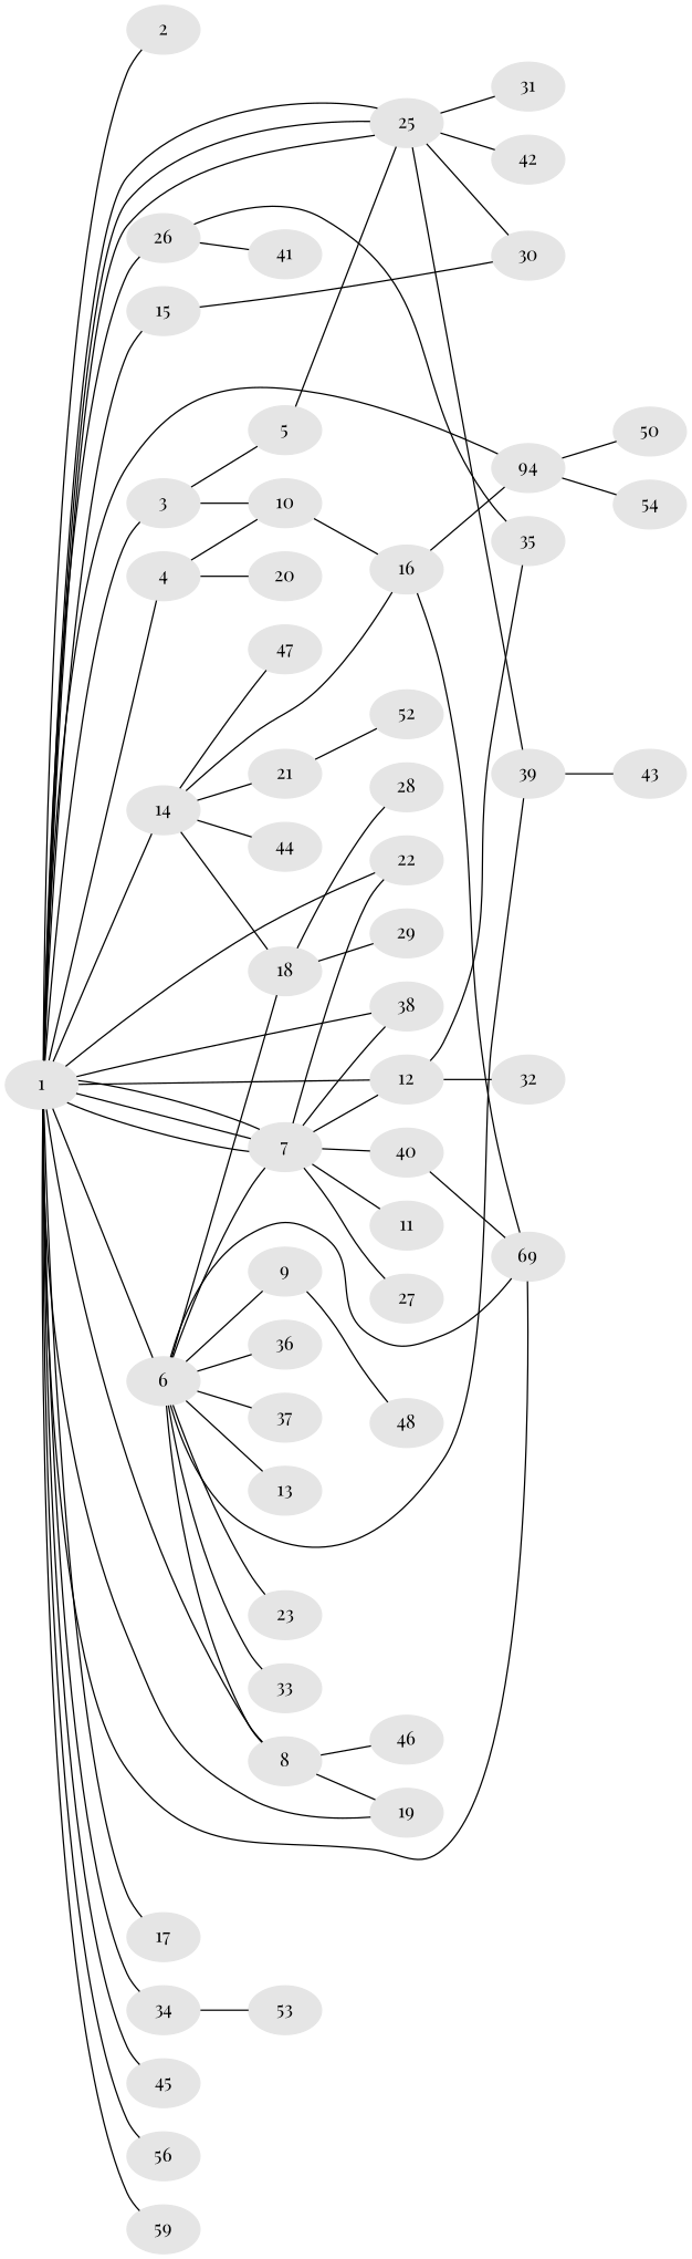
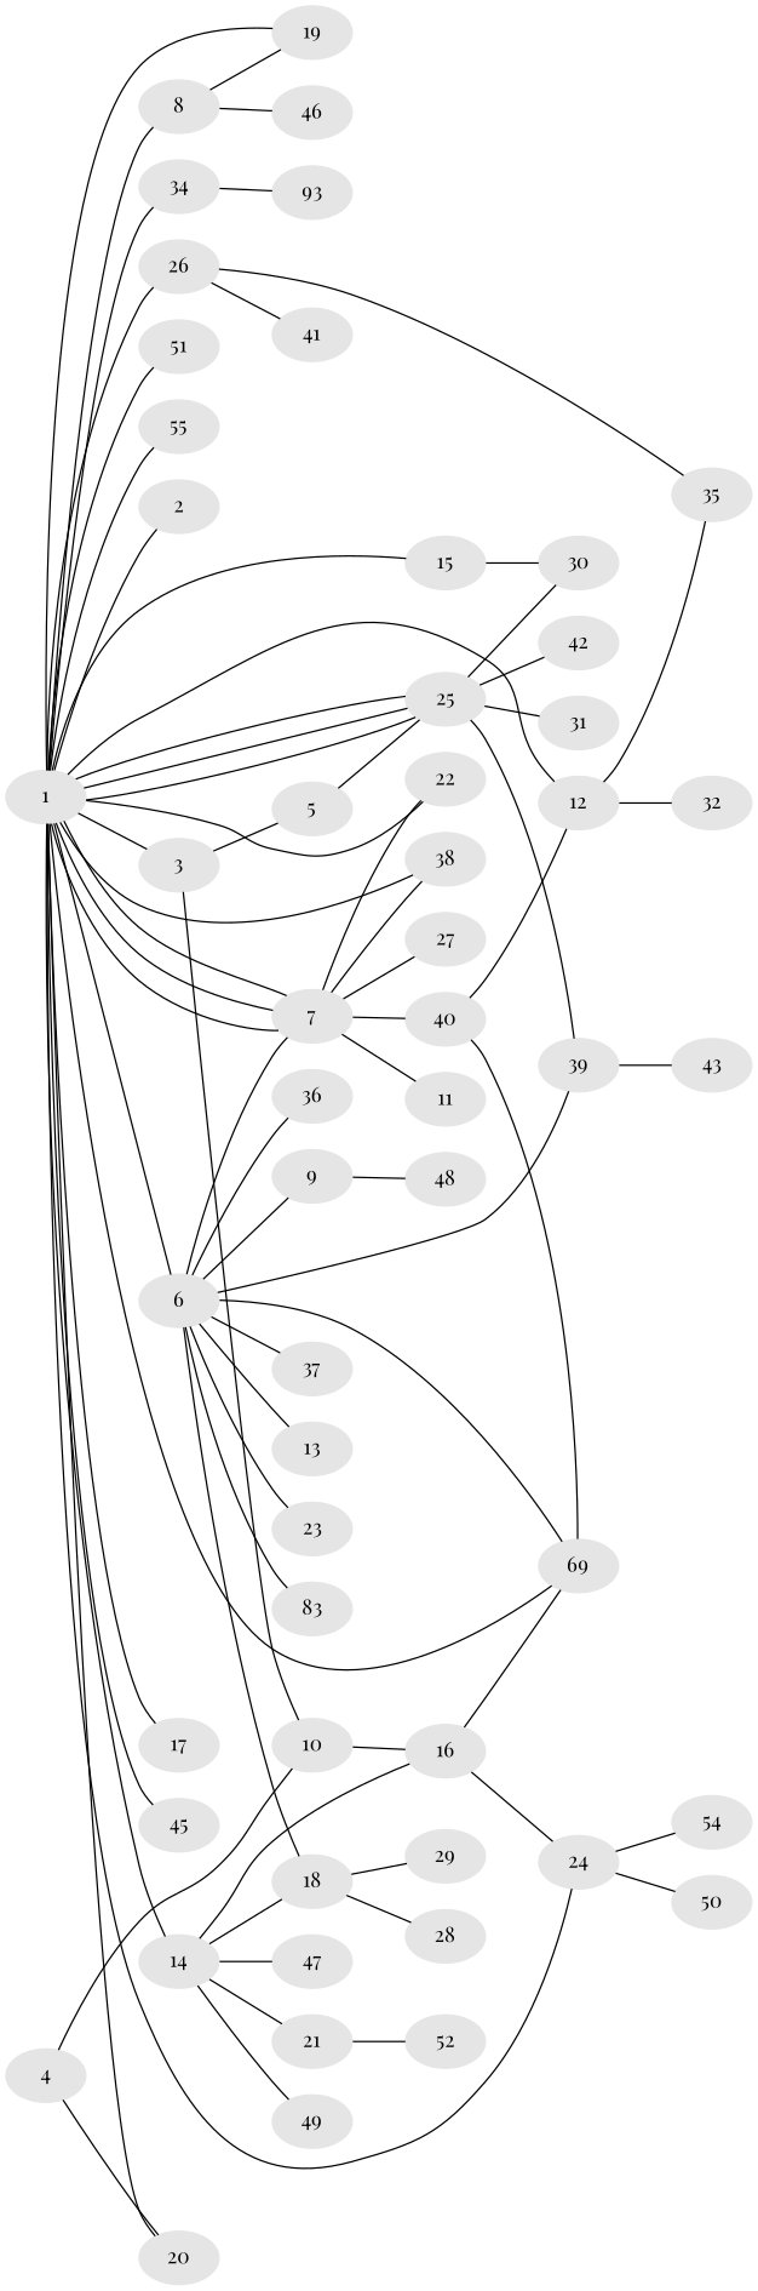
  graph {
    fontname="Playfair Display"
    rankdir=LR
    node [color=gray90 fontname="Playfair Display" style=filled]
    edge [fontname="Playfair Display"]
    1
    2
    3
    4
    6
    7
    8
    12
    14
    15
    17
    22
-   24 [label=94]
+   24
    25
    26
    34
    38
    45
    n19 [label=69]
-   51 [label=56]
-   55 [label=59]
+   51
+   55
    19
    5
    10
    20
    9
    13
    18
    23
-   33
+   33 [label=83]
    36
    37
    39
    11
    27
    40
    46
    32
    35
    16
    21
-   44
+   44 [label=49]
    47
    30
    50
    54
    31
    42
    41
-   53
+   53 [label=93]
    48
    28
    29
    43
    52
    1 -- 2
    1 -- 3
-   1 -- 4
+   1 -- 20
    1 -- 6
    1 -- 7
    1 -- 7
    1 -- 7
    1 -- 8
    1 -- 12
    1 -- 14
    1 -- 15
    1 -- 17
    1 -- 22
    1 -- 24
    1 -- 25
    1 -- 25
    1 -- 25
    1 -- 26
    1 -- 34
    1 -- 38
    1 -- 45
    1 -- n19
    1 -- 51
    1 -- 55
    1 -- 19
    3 -- 5
    3 -- 10
    4 -- 10
    4 -- 20
    6 -- 7
-   6 -- 8
    6 -- n19
    6 -- 9
    6 -- 13
    6 -- 18
    6 -- 23
    6 -- 33
    6 -- 36
    6 -- 37
    6 -- 39
-   7 -- 12
+   40 -- 12
    7 -- 22
    7 -- 38
    7 -- 11
    7 -- 27
    7 -- 40
    8 -- 19
    8 -- 46
    12 -- 32
    12 -- 35
    14 -- 18
    14 -- 16
    14 -- 21
    14 -- 44
    14 -- 47
    15 -- 30
    24 -- 50
    24 -- 54
    25 -- 39
    25 -- 30
    25 -- 31
    25 -- 42
    26 -- 35
    26 -- 41
    34 -- 53
    5 -- 25
    10 -- 16
    9 -- 48
    18 -- 28
    18 -- 29
    39 -- 43
    40 -- n19
    16 -- 24
    16 -- n19
    21 -- 52
  }
